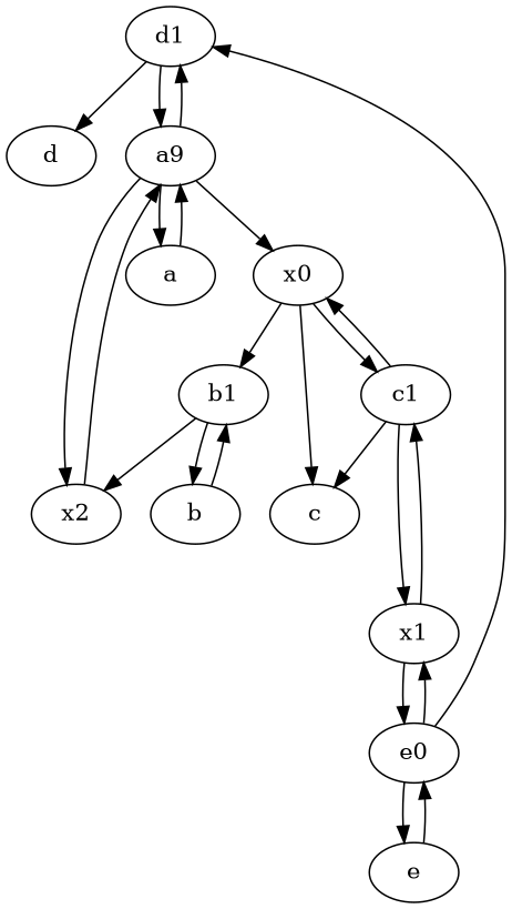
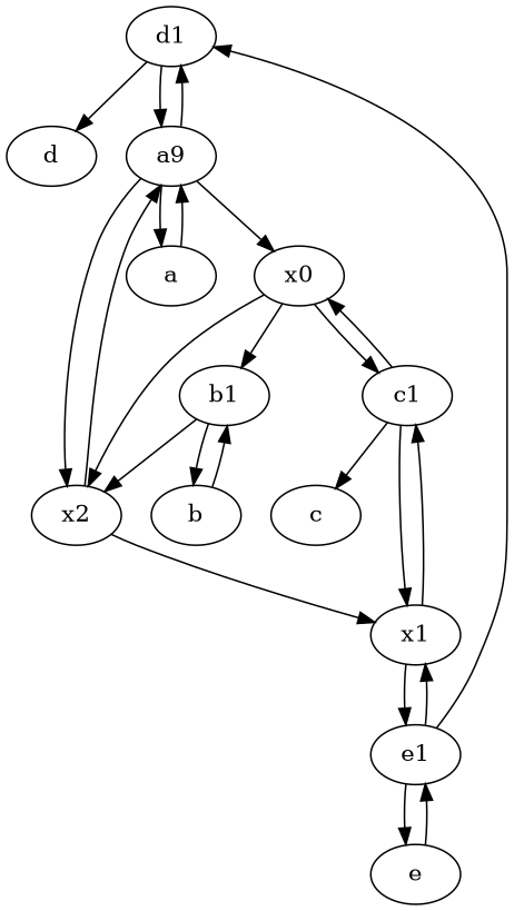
  digraph {
    d1
    d
    n3 [label=a9]
    c1
    c
    x1
    x0
    x2
    a
-   e1 [label=e0]
+   e1
    b1
    e
    b
    d1 -> d
    d1 -> n3
    n3 -> d1
    n3 -> x0
    n3 -> x2
    n3 -> a
    c1 -> c
    c1 -> x1
    c1 -> x0
    x1 -> c1
    x1 -> e1
    x0 -> c1
-   x0 -> c
+   x0 -> x2
    x0 -> b1
    x2 -> n3
+   x2 -> x1
    a -> n3
    e1 -> d1
    e1 -> x1
    e1 -> e
    b1 -> x2
    b1 -> b
    e -> e1
    b -> b1
  }
